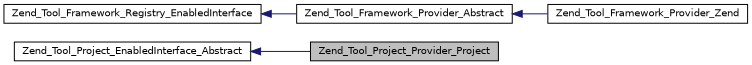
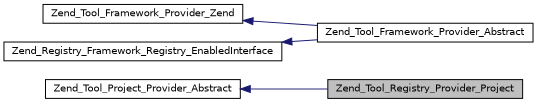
  digraph {
    rankdir=LR
    node [color=black fillcolor=white fontname=Helvetica fontsize=10 shape=record style=filled]
    edge [color=midnightblue dir=back fontname=Helvetica fontsize=10 labelfontname=Helvetica labelfontsize=10 style=solid]
-   n1 [fillcolor=grey75 fontcolor=black height=0.2 label=Zend_Tool_Project_Provider_Project width=0.4]
-   n2 [height=0.2 label=Zend_Tool_Project_EnabledInterface_Abstract width=0.4]
+   n1 [fillcolor=grey75 fontcolor=black height=0.2 label=Zend_Tool_Registry_Provider_Project width=0.4]
+   n2 [height=0.2 label=Zend_Tool_Project_Provider_Abstract width=0.4]
    n3 [height=0.2 label=Zend_Tool_Framework_Provider_Abstract width=0.4]
    n4 [height=0.2 label=Zend_Tool_Framework_Provider_Zend width=0.4]
-   n5 [height=0.2 label=Zend_Tool_Framework_Registry_EnabledInterface width=0.4]
+   n5 [height=0.2 label=Zend_Registry_Framework_Registry_EnabledInterface width=0.4]
    n2 -> n1
-   n3 -> n4
+   n4 -> n3
    n5 -> n3
  }
